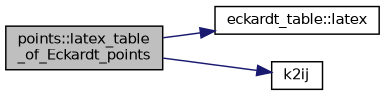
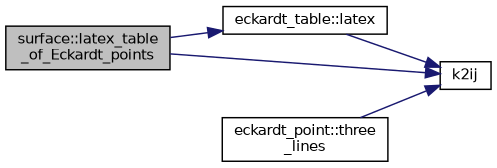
  digraph {
    rankdir=LR
    node [color=black fillcolor=white fontname=Helvetica fontsize=10 shape=record style=filled]
    edge [color=midnightblue fontname=Helvetica fontsize=10 labelfontname=Helvetica labelfontsize=10 style=solid]
-   n1 [fillcolor=grey75 fontcolor=black height=0.2 label="points::latex_table\l_of_Eckardt_points" width=0.4]
+   n1 [fillcolor=grey75 fontcolor=black height=0.2 label="surface::latex_table\l_of_Eckardt_points" width=0.4]
    n2 [height=0.2 label="eckardt_table::latex" width=0.4]
    n3 [height=0.2 label=k2ij width=0.4]
+   n4 [height=0.2 label="eckardt_point::three\l_lines" width=0.4]
    n1 -> n2
    n1 -> n3
+   n2 -> n3
+   n4 -> n3
  }
